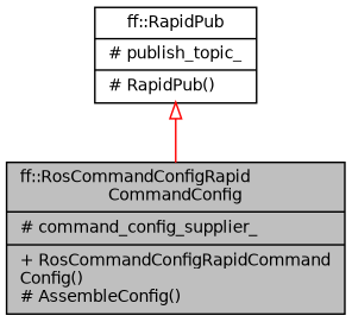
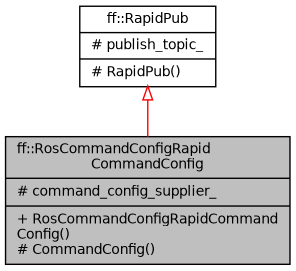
  digraph {
    node [color=black fontname=Helvetica fontsize=10 shape=record style=filled]
-   n1 [fillcolor=grey75 fontcolor=black height=0.2 label="{ff::RosCommandConfigRapid\lCommandConfig\n|# command_config_supplier_\l|+ RosCommandConfigRapidCommand\lConfig()\l# AssembleConfig()\l}" width=0.4]
+   n1 [fillcolor=grey75 fontcolor=black height=0.2 label="{ff::RosCommandConfigRapid\lCommandConfig\n|# command_config_supplier_\l|+ RosCommandConfigRapidCommand\lConfig()\l# CommandConfig()\l}" width=0.4]
    n2 [fillcolor=white height=0.2 label="{ff::RapidPub\n|# publish_topic_\l|# RapidPub()\l}" width=0.4]
    n2 -> n1 [arrowtail=onormal color=red dir=back fontname=Helvetica fontsize=10 labelfontname=Helvetica labelfontsize=10 style=solid]
  }
